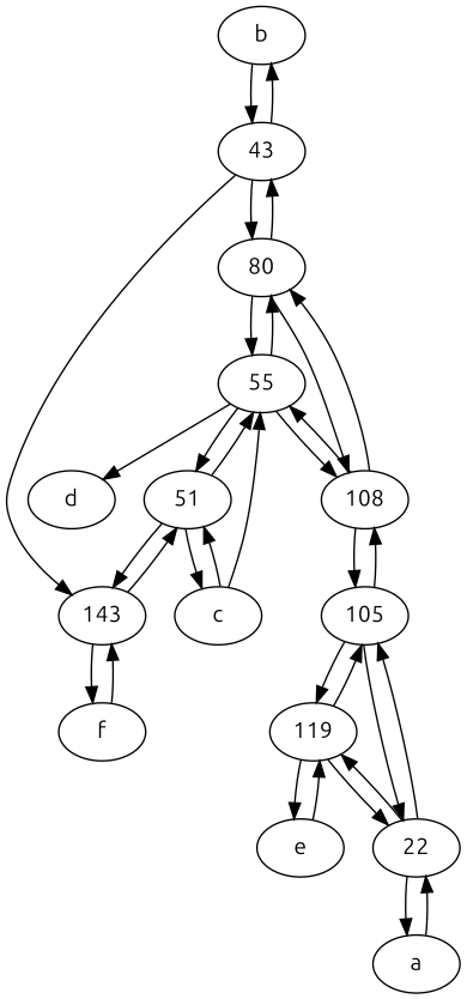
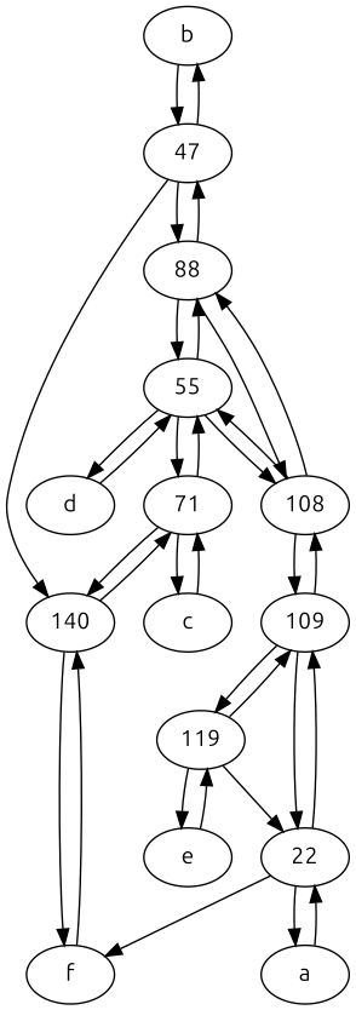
  digraph {
    fontname=Ubuntu
    node [fontname=Ubuntu]
    edge [fontname=Ubuntu]
    b
-   47 [label=43]
-   143
-   88 [label=80]
-   71 [label=51]
+   47
+   143 [label=140]
+   88
+   71
    f
    n7 [label=108]
    n8 [label=55]
-   105
+   105 [label=109]
    d
    22
    119
    c
    a
    e
    b -> 47
    47 -> b
    47 -> 143
    47 -> 88
    143 -> 71
    143 -> f
    88 -> 47
    88 -> n7
    88 -> n8
    71 -> 143
    71 -> n8
    71 -> c
    f -> 143
    n7 -> 88
    n7 -> n8
    n7 -> 105
    n8 -> 88
    n8 -> 71
    n8 -> n7
    n8 -> d
    105 -> n7
    105 -> 22
    105 -> 119
-   c -> n8
+   d -> n8
    22 -> 105
-   22 -> 119
+   22 -> f
    22 -> a
    119 -> 105
    119 -> 22
    119 -> e
    c -> 71
    a -> 22
    e -> 119
  }
